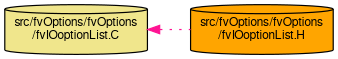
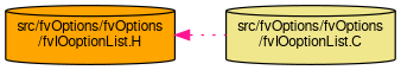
  digraph {
    rankdir=LR
    node [color=black fontname=FreeSans fontsize=10 shape=cylinder style=filled]
    n1 [fillcolor=orange fontcolor=black height=0.2 label="src/fvOptions/fvOptions\l/fvIOoptionList.H" width=0.4]
    n2 [height=0.2 label="src/fvOptions/fvOptions\l/fvIOoptionList.C" width=0.4 fillcolor=khaki]
-   n2 -> n1 [color=deeppink dir=back fontname=FreeSans fontsize=10 labelfontname=FreeSans labelfontsize=10 style=dotted]
+   n1 -> n2 [color=deeppink dir=back fontname=FreeSans fontsize=10 labelfontname=FreeSans labelfontsize=10 style=dotted]
  }
